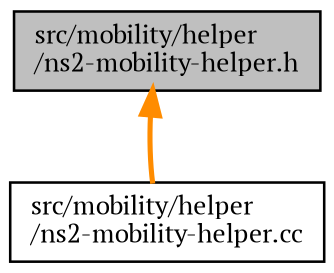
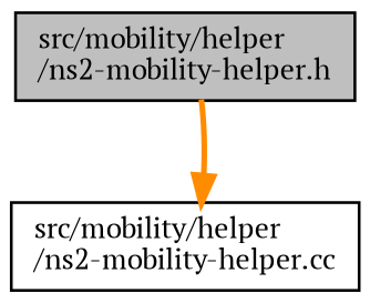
  digraph {
    fontname="PT Serif"
    node [color=black fontname="PT Serif" fontsize=10 shape=record style=filled]
    n1 [fillcolor=grey75 fontcolor=black height=0.2 label="src/mobility/helper\l/ns2-mobility-helper.h" width=0.4]
    n2 [fillcolor=white height=0.2 label="src/mobility/helper\l/ns2-mobility-helper.cc" width=0.4]
-   n1 -> n2 [color=darkorange dir=back fontname="PT Serif" fontsize=10 labelfontname=Helvetica labelfontsize=10 style=bold]
+   n2 -> n1 [color=darkorange dir=back fontname="PT Serif" fontsize=10 labelfontname=Helvetica labelfontsize=10 style=bold]
  }
